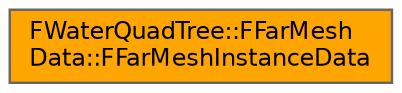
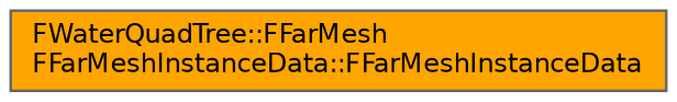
  digraph {
    rankdir=LR
-   n1 [color=grey40 fillcolor=orange fontname=Helvetica fontsize=10 height=0.2 label="FWaterQuadTree::FFarMesh\lData::FFarMeshInstanceData" shape=box style=filled width=0.4]
+   n1 [color=grey40 fillcolor=orange fontname=Helvetica fontsize=10 height=0.2 label="FWaterQuadTree::FFarMesh\lFFarMeshInstanceData::FFarMeshInstanceData" shape=box style=filled width=0.4]
  }
